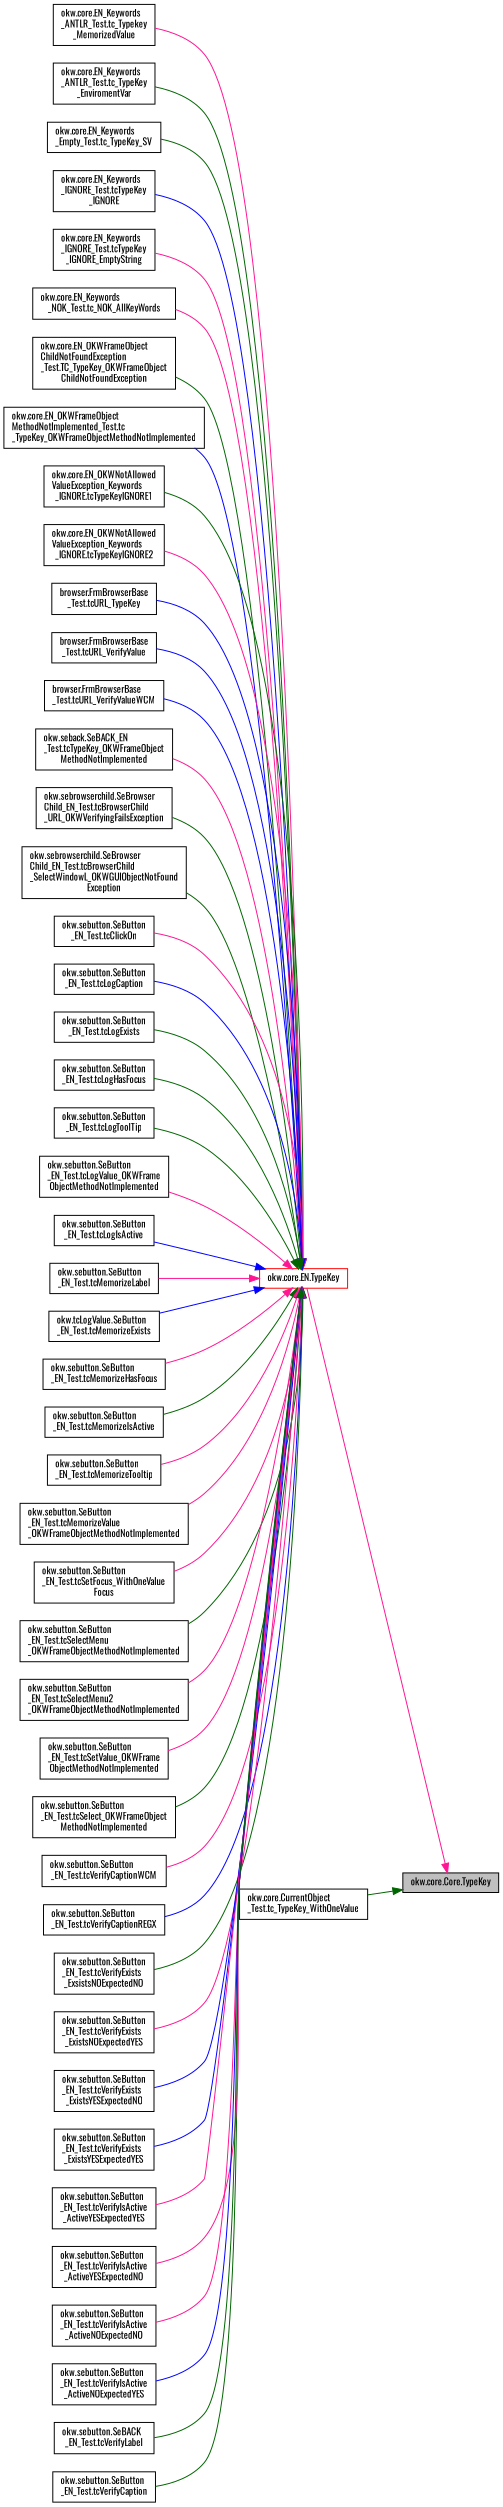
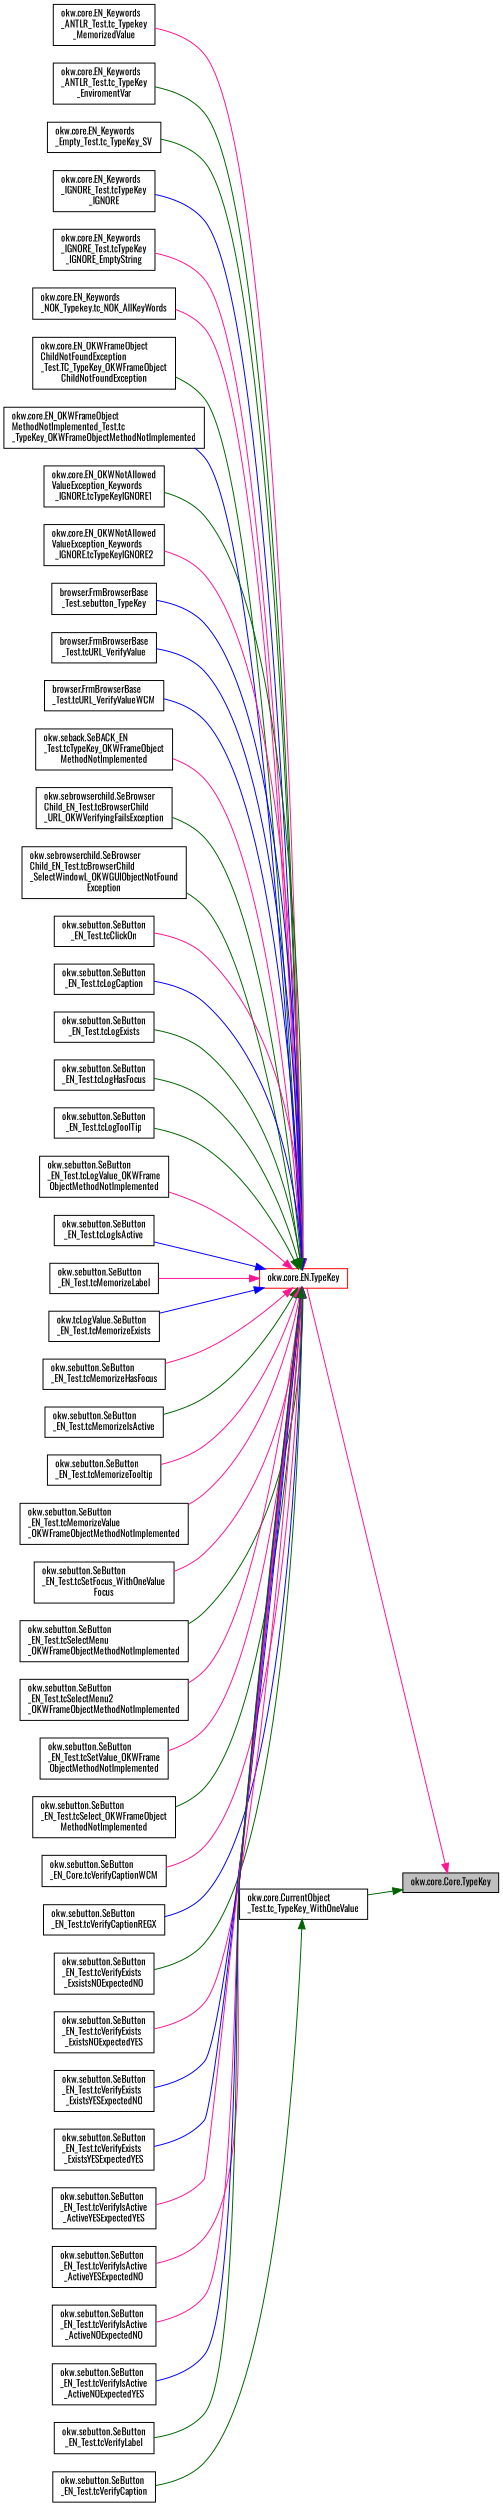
  digraph {
    fontname=Oswald
    rankdir=RL
    node [color=black fillcolor=white fontname=Oswald fontsize=10 shape=record style=filled]
    edge [color=deeppink dir=back fontname=Oswald fontsize=10 labelfontname=Helvetica labelfontsize=10 style=solid]
    n1 [fillcolor=grey75 fontcolor=black height=0.2 label="okw.core.Core.TypeKey" width=0.4]
    n2 [color=red height=0.2 label="okw.core.EN.TypeKey" width=0.4]
    n3 [height=0.2 label="okw.core.CurrentObject\l_Test.tc_TypeKey_WithOneValue" width=0.4]
    n4 [height=0.2 label="okw.core.EN_Keywords\l_ANTLR_Test.tc_Typekey\l_MemorizedValue" width=0.4]
    n5 [height=0.2 label="okw.core.EN_Keywords\l_ANTLR_Test.tc_TypeKey\l_EnviromentVar" width=0.4]
    n6 [height=0.2 label="okw.core.EN_Keywords\l_Empty_Test.tc_TypeKey_SV" width=0.4]
    n7 [height=0.2 label="okw.core.EN_Keywords\l_IGNORE_Test.tcTypeKey\l_IGNORE" width=0.4]
    n8 [height=0.2 label="okw.core.EN_Keywords\l_IGNORE_Test.tcTypeKey\l_IGNORE_EmptyString" width=0.4]
-   n9 [height=0.2 label="okw.core.EN_Keywords\l_NOK_Test.tc_NOK_AllKeyWords" width=0.4]
+   n9 [height=0.2 label="okw.core.EN_Keywords\l_NOK_Typekey.tc_NOK_AllKeyWords" width=0.4]
    n10 [height=0.2 label="okw.core.EN_OKWFrameObject\lChildNotFoundException\l_Test.TC_TypeKey_OKWFrameObject\lChildNotFoundException" width=0.4]
    n11 [height=0.2 label="okw.core.EN_OKWFrameObject\lMethodNotImplemented_Test.tc\l_TypeKey_OKWFrameObjectMethodNotImplemented" width=0.4]
    n12 [height=0.2 label="okw.core.EN_OKWNotAllowed\lValueException_Keywords\l_IGNORE.tcTypeKeyIGNORE1" width=0.4]
    n13 [height=0.2 label="okw.core.EN_OKWNotAllowed\lValueException_Keywords\l_IGNORE.tcTypeKeyIGNORE2" width=0.4]
-   n14 [height=0.2 label="browser.FrmBrowserBase\l_Test.tcURL_TypeKey" width=0.4]
+   n14 [height=0.2 label="browser.FrmBrowserBase\l_Test.sebutton_TypeKey" width=0.4]
    n15 [height=0.2 label="browser.FrmBrowserBase\l_Test.tcURL_VerifyValue" width=0.4]
    n16 [height=0.2 label="browser.FrmBrowserBase\l_Test.tcURL_VerifyValueWCM" width=0.4]
    n17 [height=0.2 label="okw.seback.SeBACK_EN\l_Test.tcTypeKey_OKWFrameObject\lMethodNotImplemented" width=0.4]
    n18 [height=0.2 label="okw.sebrowserchild.SeBrowser\lChild_EN_Test.tcBrowserChild\l_URL_OKWVerifyingFailsException" width=0.4]
    n19 [height=0.2 label="okw.sebrowserchild.SeBrowser\lChild_EN_Test.tcBrowserChild\l_SelectWindowL_OKWGUIObjectNotFound\lException" width=0.4]
    n20 [height=0.2 label="okw.sebutton.SeButton\l_EN_Test.tcClickOn" width=0.4]
    n21 [height=0.2 label="okw.sebutton.SeButton\l_EN_Test.tcLogCaption" width=0.4]
    n22 [height=0.2 label="okw.sebutton.SeButton\l_EN_Test.tcLogExists" width=0.4]
    n23 [height=0.2 label="okw.sebutton.SeButton\l_EN_Test.tcLogHasFocus" width=0.4]
    n24 [height=0.2 label="okw.sebutton.SeButton\l_EN_Test.tcLogToolTip" width=0.4]
    n25 [height=0.2 label="okw.sebutton.SeButton\l_EN_Test.tcLogValue_OKWFrame\lObjectMethodNotImplemented" width=0.4]
    n26 [height=0.2 label="okw.sebutton.SeButton\l_EN_Test.tcLogIsActive" width=0.4]
    n27 [height=0.2 label="okw.sebutton.SeButton\l_EN_Test.tcMemorizeLabel" width=0.4]
    n28 [height=0.2 label="okw.tcLogValue.SeButton\l_EN_Test.tcMemorizeExists" width=0.4]
    n29 [height=0.2 label="okw.sebutton.SeButton\l_EN_Test.tcMemorizeHasFocus" width=0.4]
    n30 [height=0.2 label="okw.sebutton.SeButton\l_EN_Test.tcMemorizeIsActive" width=0.4]
    n31 [height=0.2 label="okw.sebutton.SeButton\l_EN_Test.tcMemorizeTooltip" width=0.4]
    n32 [height=0.2 label="okw.sebutton.SeButton\l_EN_Test.tcMemorizeValue\l_OKWFrameObjectMethodNotImplemented" width=0.4]
    n33 [height=0.2 label="okw.sebutton.SeButton\l_EN_Test.tcSetFocus_WithOneValue\lFocus" width=0.4]
    n34 [height=0.2 label="okw.sebutton.SeButton\l_EN_Test.tcSelectMenu\l_OKWFrameObjectMethodNotImplemented" width=0.4]
    n35 [height=0.2 label="okw.sebutton.SeButton\l_EN_Test.tcSelectMenu2\l_OKWFrameObjectMethodNotImplemented" width=0.4]
    n36 [height=0.2 label="okw.sebutton.SeButton\l_EN_Test.tcSetValue_OKWFrame\lObjectMethodNotImplemented" width=0.4]
    n37 [height=0.2 label="okw.sebutton.SeButton\l_EN_Test.tcSelect_OKWFrameObject\lMethodNotImplemented" width=0.4]
    n38 [height=0.2 label="okw.sebutton.SeButton\l_EN_Test.tcVerifyCaption" width=0.4]
-   n39 [height=0.2 label="okw.sebutton.SeButton\l_EN_Test.tcVerifyCaptionWCM" width=0.4]
+   n39 [height=0.2 label="okw.sebutton.SeButton\l_EN_Core.tcVerifyCaptionWCM" width=0.4]
    n40 [height=0.2 label="okw.sebutton.SeButton\l_EN_Test.tcVerifyCaptionREGX" width=0.4]
    n41 [height=0.2 label="okw.sebutton.SeButton\l_EN_Test.tcVerifyExists\l_ExsistsNOExpectedNO" width=0.4]
    n42 [height=0.2 label="okw.sebutton.SeButton\l_EN_Test.tcVerifyExists\l_ExistsNOExpectedYES" width=0.4]
    n43 [height=0.2 label="okw.sebutton.SeButton\l_EN_Test.tcVerifyExists\l_ExistsYESExpectedNO" width=0.4]
    n44 [height=0.2 label="okw.sebutton.SeButton\l_EN_Test.tcVerifyExists\l_ExistsYESExpectedYES" width=0.4]
    n45 [height=0.2 label="okw.sebutton.SeButton\l_EN_Test.tcVerifyIsActive\l_ActiveYESExpectedYES" width=0.4]
    n46 [height=0.2 label="okw.sebutton.SeButton\l_EN_Test.tcVerifyIsActive\l_ActiveYESExpectedNO" width=0.4]
    n47 [height=0.2 label="okw.sebutton.SeButton\l_EN_Test.tcVerifyIsActive\l_ActiveNOExpectedNO" width=0.4]
    n48 [height=0.2 label="okw.sebutton.SeButton\l_EN_Test.tcVerifyIsActive\l_ActiveNOExpectedYES" width=0.4]
-   n49 [height=0.2 label="okw.sebutton.SeBACK\l_EN_Test.tcVerifyLabel" width=0.4]
+   n49 [height=0.2 label="okw.sebutton.SeButton\l_EN_Test.tcVerifyLabel" width=0.4]
    n1 -> n2
    n1 -> n3 [color=darkgreen]
    n2 -> n4
    n2 -> n5 [color=darkgreen]
    n2 -> n6 [color=darkgreen]
    n2 -> n7 [color=blue]
    n2 -> n8
    n2 -> n9
    n2 -> n10 [color=darkgreen]
    n2 -> n11 [color=blue]
    n2 -> n12 [color=darkgreen]
    n2 -> n13
    n2 -> n14 [color=blue]
    n2 -> n15 [color=blue]
    n2 -> n16 [color=blue]
    n2 -> n17
    n2 -> n18 [color=darkgreen]
    n2 -> n19 [color=darkgreen]
    n2 -> n20
    n2 -> n21 [color=blue]
    n2 -> n22 [color=darkgreen]
    n2 -> n23 [color=darkgreen]
    n2 -> n24 [color=darkgreen]
    n2 -> n25
    n2 -> n26 [color=blue]
    n2 -> n27
    n2 -> n28 [color=blue]
    n2 -> n29
    n2 -> n30 [color=darkgreen]
    n2 -> n31
    n2 -> n32
    n2 -> n33
    n2 -> n34 [color=darkgreen]
    n2 -> n35
    n2 -> n36
    n2 -> n37 [color=darkgreen]
-   n2 -> n38 [color=darkgreen]
+   n3 -> n38 [color=darkgreen]
    n2 -> n39
    n2 -> n40 [color=blue]
    n2 -> n41 [color=darkgreen]
    n2 -> n42
    n2 -> n43 [color=blue]
    n2 -> n44 [color=blue]
    n2 -> n45
    n2 -> n46
    n2 -> n47
    n2 -> n48 [color=blue]
    n2 -> n49 [color=darkgreen]
  }
